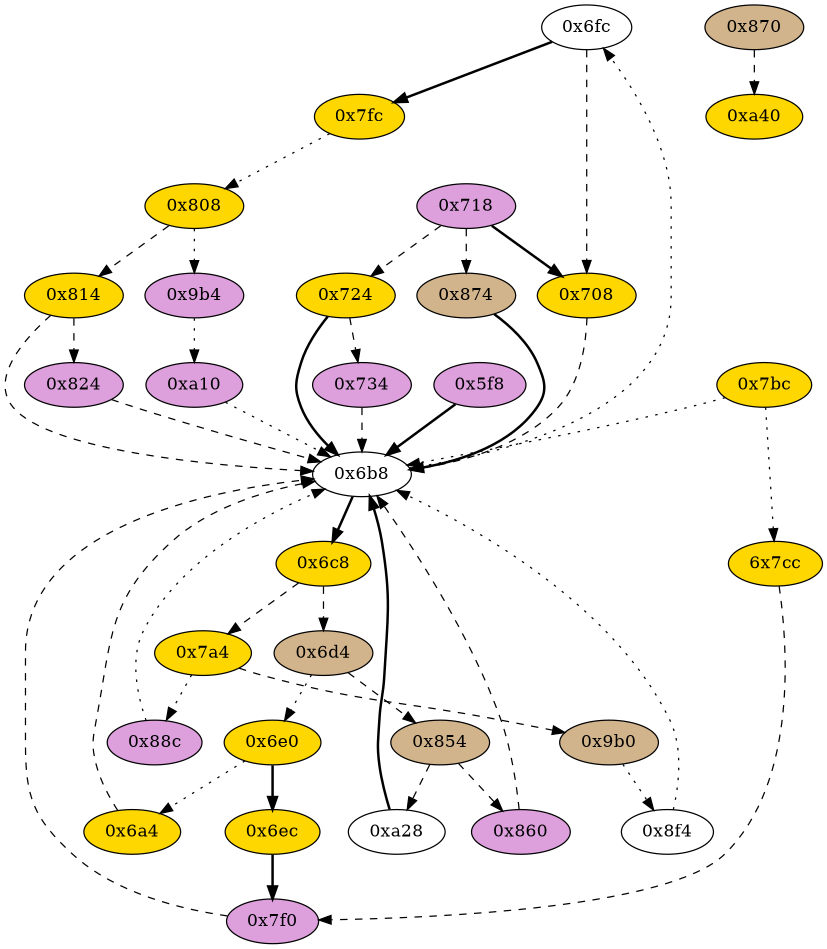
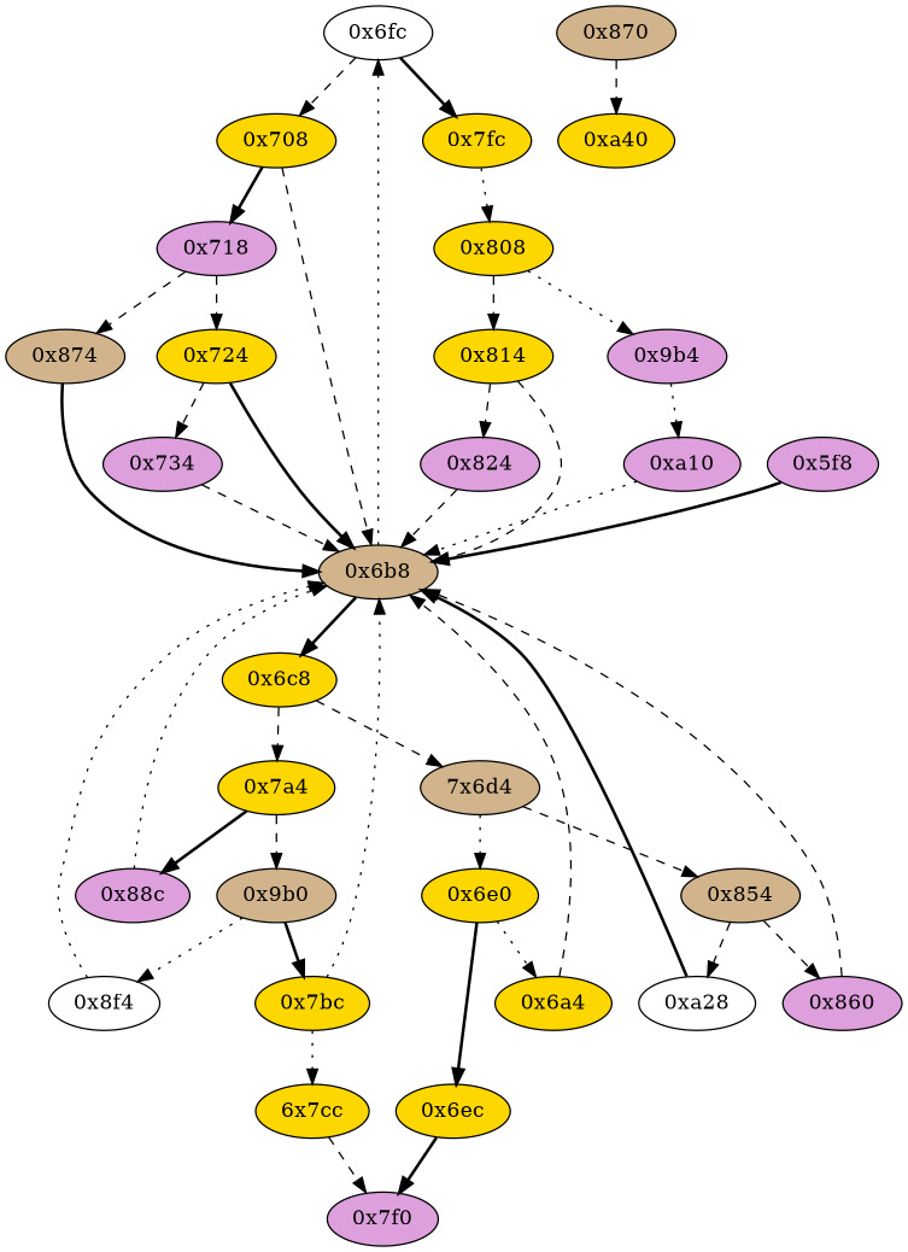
  strict digraph {
    node [fillcolor=gold opcode="[u'ldr', u'cmp', u'b']" style=filled]
    edge [style=dashed]
    "0x6fc" [fillcolor=white]
    "0x7fc"
    "0x708" [opcode="[u'ldr', u'cmp', u'mov', u'b']"]
    "0x808"
-   "0x6b8" [fillcolor=white opcode="[u'mov', u'ldr', u'cmp', u'b']"]
+   "0x6b8" [fillcolor=tan opcode="[u'mov', u'ldr', u'cmp', u'b']"]
    "0x718" [fillcolor=plum]
    "0x9b4" [fillcolor=plum opcode="[u'ldr', u'ldr', u'bl', u'ldr', u'mvn', u'mov', u'ldr', u'ldr', u'add', u'sub', u'sub', u'mul', u'eor', u'and', u'ldr', u'mov', u'mov', u'ldr', u'ldr', u'cmp', u'mov', u'teq', u'mov']"]
    "0x814" [opcode="[u'ldr', u'cmp', u'mov', u'b']"]
    "0x6c8"
    "0x724" [opcode="[u'ldr', u'cmp', u'mov', u'b']"]
    "0x874" [fillcolor=tan opcode="[u'ldr', u'ldr', u'bl', u'mvn', u'mov', u'b']"]
    "0x8f4" [fillcolor=white opcode="[u'ldr', u'ldr', u'rsb', u'mvn', u'mul', u'eor', u'and', u'ldr', u'mov', u'mov', u'ldr', u'cmp', u'mov', u'cmp', u'mov', u'mov', u'cmp', u'mov', u'mov', u'teq', u'mov', u'b']"]
    "0x7a4"
-   "0x6d4" [fillcolor=tan]
+   "0x6d4" [fillcolor=tan label="7x6d4"]
    "0xa10" [fillcolor=plum opcode="[u'mov', u'cmp', u'mov', u'cmp', u'mov', u'b']"]
    "0x824" [fillcolor=plum opcode="[u'ldrb', u'ldrb', u'eor', u'tst', u'ldr', u'mov', u'cmp', u'mov', u'mov', u'cmp', u'mov', u'b']"]
    "0xa40" [opcode="[u'mov', u'sub', u'pop']"]
    "0x7bc" [opcode="[u'ldr', u'cmp', u'mov', u'b']"]
    n19 [label="6x7cc" opcode="[u'ldr', u'ldr', u'add', u'str', u'ldr', u'ldr', u'sub', u'add', u'add']"]
    "0x7f0" [fillcolor=plum opcode="[u'str', u'ldr', u'b']"]
    "0x6a4" [opcode="[u'ldr', u'cmp', u'mov', u'ldr', u'mov']"]
    "0x88c" [fillcolor=plum opcode="[u'ldr', u'mov', u'ldr', u'ldr', u'ldr', u'ldr', u'cmp', u'mov', u'add', u'sub', u'sub', u'mul', u'mvn', u'mov', u'orr', u'ldr', u'cmn', u'mov', u'teq', u'ldr', u'mov', u'cmn', u'mov', u'cmp', u'mov', u'b']"]
    n23 [fillcolor=tan label="0x9b0"]
    "0xa28" [fillcolor=white opcode="[u'ldrb', u'ldr', u'ldr', u'cmp', u'mov', u'b']"]
    "0x860" [fillcolor=plum opcode="[u'ldr', u'cmp', u'mov', u'b']"]
    "0x870" [fillcolor=tan opcode="[u'b']"]
    "0x6e0"
    "0x6ec" [opcode="[u'mov', u'str', u'mov', u'b']"]
    "0x854" [fillcolor=tan]
    "0x734" [fillcolor=plum opcode="[u'ldr', u'str', u'ldr', u'str', u'ldr', u'ldr', u'ldr', u'sub', u'sub', u'add', u'mul', u'eor', u'and', u'ldr', u'mov', u'mov', u'ldr', u'cmp', u'mov', u'cmp', u'mov', u'mov', u'cmp', u'mov', u'mov', u'teq', u'mov', u'b']"]
    "0x5f8" [fillcolor=plum opcode="[u'push', u'add', u'sub', u'ldr', u'str', u'mvn', u'ldr', u'ldr', u'sub', u'sub', u'add', u'mul', u'mov', u'mvn', u'ldr', u'orr', u'cmn', u'mov', u'mov', u'ldr', u'strb', u'cmp', u'mov', u'strb', u'ldr', u'ldr', u'str', u'ldr', u'ldr', u'ldr', u'ldr', u'ldr', u'str', u'ldr', u'ldr', u'add', u'str', u'ldr', u'add', u'str', u'str', u'str', u'b']"]
    "0x6fc" -> "0x7fc" [style=bold]
    "0x6fc" -> "0x708"
    "0x7fc" -> "0x808" [style=dotted]
    "0x708" -> "0x6b8"
-   "0x718" -> "0x708" [style=bold]
+   "0x708" -> "0x718" [style=bold]
    "0x808" -> "0x9b4" [style=dotted]
    "0x808" -> "0x814"
    "0x6b8" -> "0x6fc" [style=dotted]
    "0x6b8" -> "0x6c8" [style=bold]
    "0x718" -> "0x724"
    "0x718" -> "0x874"
    "0x9b4" -> "0xa10" [style=dotted]
    "0x814" -> "0x6b8"
    "0x814" -> "0x824"
    "0x6c8" -> "0x7a4"
    "0x6c8" -> "0x6d4"
    "0x724" -> "0x6b8" [style=bold]
    "0x724" -> "0x734"
    "0x874" -> "0x6b8" [style=bold]
    "0x8f4" -> "0x6b8" [style=dotted]
-   "0x7a4" -> "0x88c" [style=dotted]
+   "0x7a4" -> "0x88c" [style=bold]
    "0x7a4" -> n23
    "0x6d4" -> "0x6e0" [style=dotted]
    "0x6d4" -> "0x854"
    "0xa10" -> "0x6b8" [style=dotted]
    "0x824" -> "0x6b8"
    "0x7bc" -> "0x6b8" [style=dotted]
    "0x7bc" -> n19 [style=dotted]
    n19 -> "0x7f0"
-   "0x7f0" -> "0x6b8"
    "0x6a4" -> "0x6b8"
    "0x88c" -> "0x6b8" [style=dotted]
    n23 -> "0x8f4" [style=dotted]
+   n23 -> "0x7bc" [style=bold]
    "0xa28" -> "0x6b8" [style=bold]
    "0x860" -> "0x6b8"
    "0x870" -> "0xa40"
    "0x6e0" -> "0x6a4" [style=dotted]
    "0x6e0" -> "0x6ec" [style=bold]
    "0x6ec" -> "0x7f0" [style=bold]
    "0x854" -> "0xa28"
    "0x854" -> "0x860"
    "0x734" -> "0x6b8"
    "0x5f8" -> "0x6b8" [style=bold]
  }
